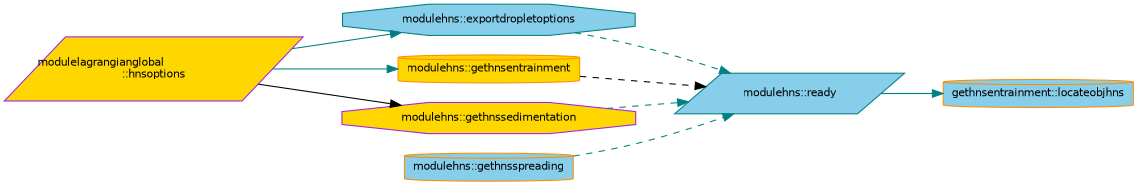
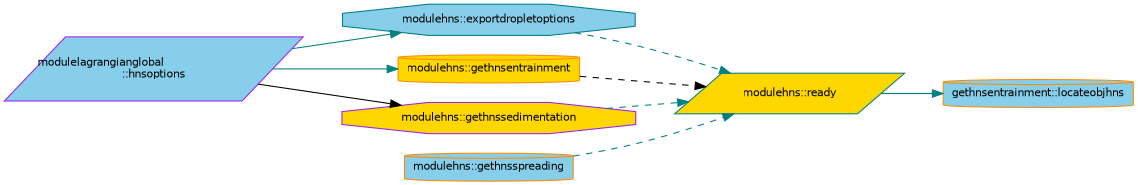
  digraph {
    rankdir=LR
    node [color=darkorange fillcolor=gold fontname=Helvetica fontsize=10 shape=cylinder style=filled]
    edge [color=teal fontname=Helvetica fontsize=10 labelfontname=Helvetica labelfontsize=10 style=solid]
-   n1 [color=purple fontcolor=black height=0.2 label="modulelagrangianglobal\l::hnsoptions" shape=parallelogram width=0.4]
+   n1 [color=purple fillcolor=skyblue fontcolor=black height=0.2 label="modulelagrangianglobal\l::hnsoptions" shape=parallelogram width=0.4]
    n2 [color=teal fillcolor=skyblue height=0.2 label="modulehns::exportdropletoptions" shape=octagon width=0.4]
    n3 [height=0.2 label="modulehns::gethnsentrainment" width=0.4]
    n4 [color=purple height=0.2 label="modulehns::gethnssedimentation" shape=octagon width=0.4]
-   n5 [color=teal fillcolor=skyblue height=0.2 label="modulehns::ready" shape=parallelogram width=0.4]
+   n5 [color=teal height=0.2 label="modulehns::ready" shape=parallelogram width=0.4]
    n6 [fillcolor=skyblue height=0.2 label="modulehns::gethnsspreading" width=0.4]
    n7 [fillcolor=skyblue height=0.2 label="gethnsentrainment::locateobjhns" width=0.4]
    n1 -> n2
    n1 -> n3
    n1 -> n4 [color=black]
    n2 -> n5 [style=dashed]
    n3 -> n5 [color=black style=dashed]
    n4 -> n5 [style=dashed]
    n5 -> n7
    n6 -> n5 [style=dashed]
  }
